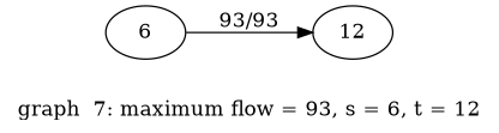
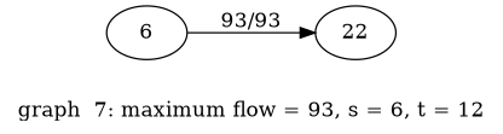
  digraph {
    label="graph  7: maximum flow = 93, s = 6, t = 12"
    rankdir=LR
    6
-   12
+   12 [label=22]
    6 -> 12 [label=" 93/93 "]
  }
